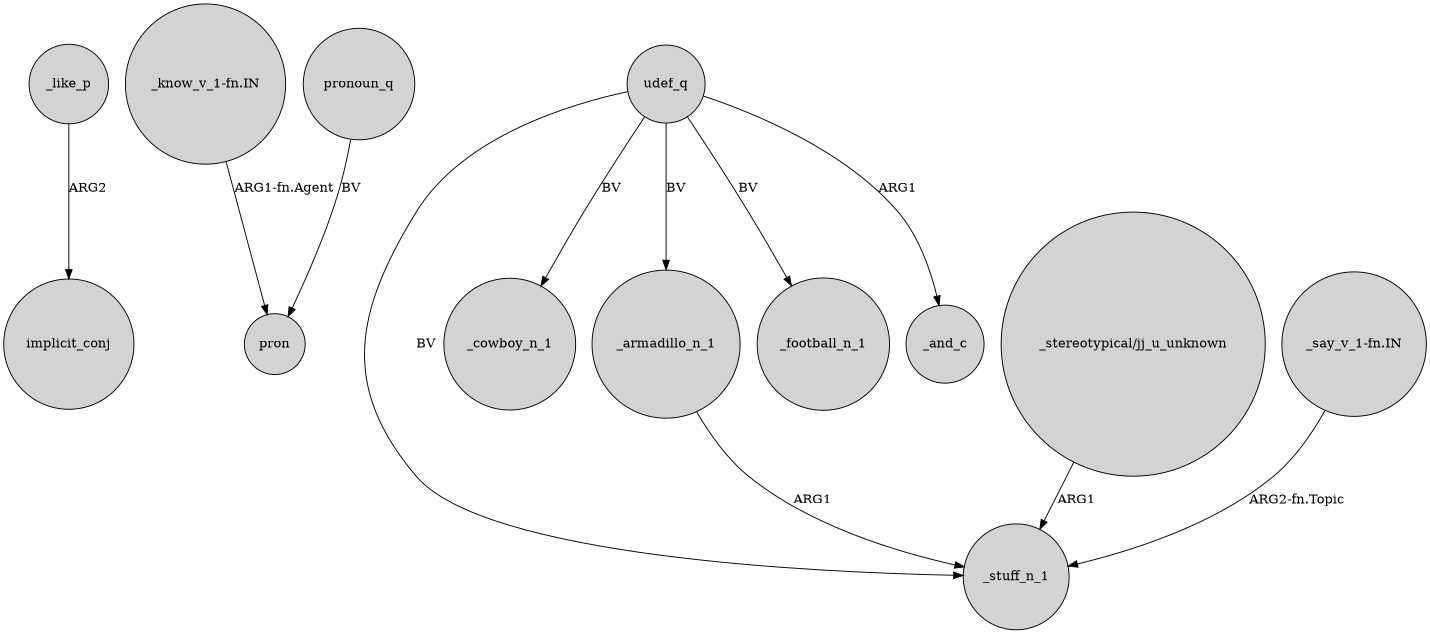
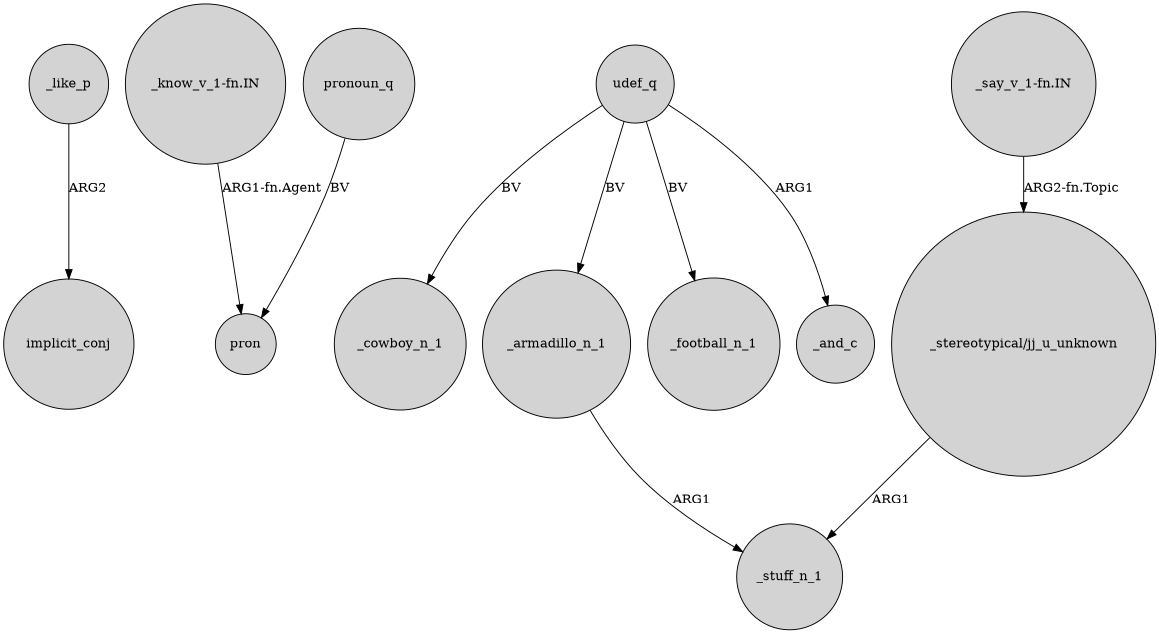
  digraph {
    node [shape=circle style=filled]
    _like_p
    implicit_conj
    "_know_v_1-fn.IN"
    pron
    udef_q
    _stuff_n_1
    _cowboy_n_1
    _armadillo_n_1
    _football_n_1
    _and_c
    "_stereotypical/jj_u_unknown"
    "_say_v_1-fn.IN"
    pronoun_q
    _like_p -> implicit_conj [label=ARG2]
    "_know_v_1-fn.IN" -> pron [label="ARG1-fn.Agent"]
-   udef_q -> _stuff_n_1 [label=BV]
    udef_q -> _cowboy_n_1 [label=BV]
    udef_q -> _armadillo_n_1 [label=BV]
    udef_q -> _football_n_1 [label=BV]
    udef_q -> _and_c [label=ARG1]
    _armadillo_n_1 -> _stuff_n_1 [label=ARG1]
    "_stereotypical/jj_u_unknown" -> _stuff_n_1 [label=ARG1]
-   "_say_v_1-fn.IN" -> _stuff_n_1 [label="ARG2-fn.Topic"]
+   "_say_v_1-fn.IN" -> "_stereotypical/jj_u_unknown" [label="ARG2-fn.Topic"]
    pronoun_q -> pron [label=BV]
  }
